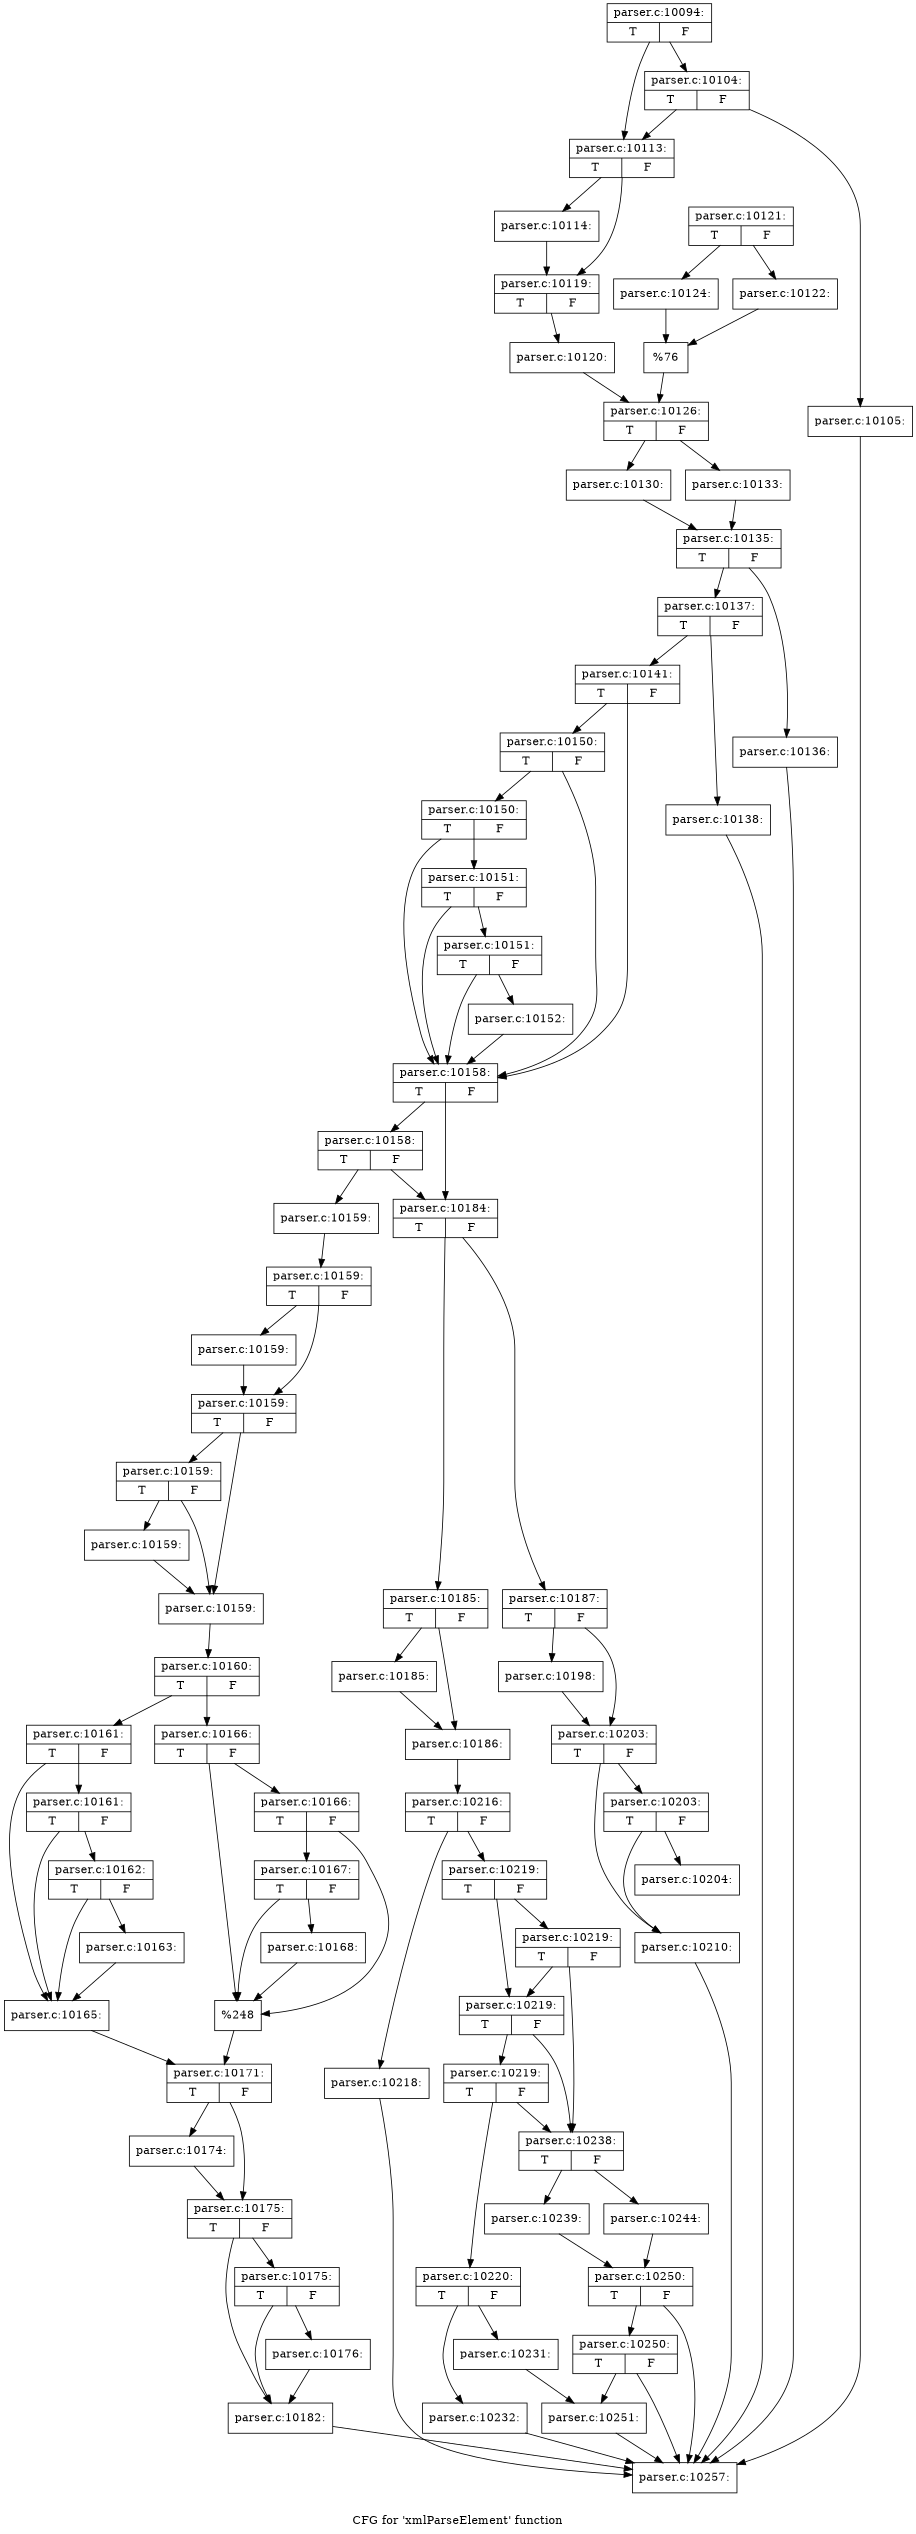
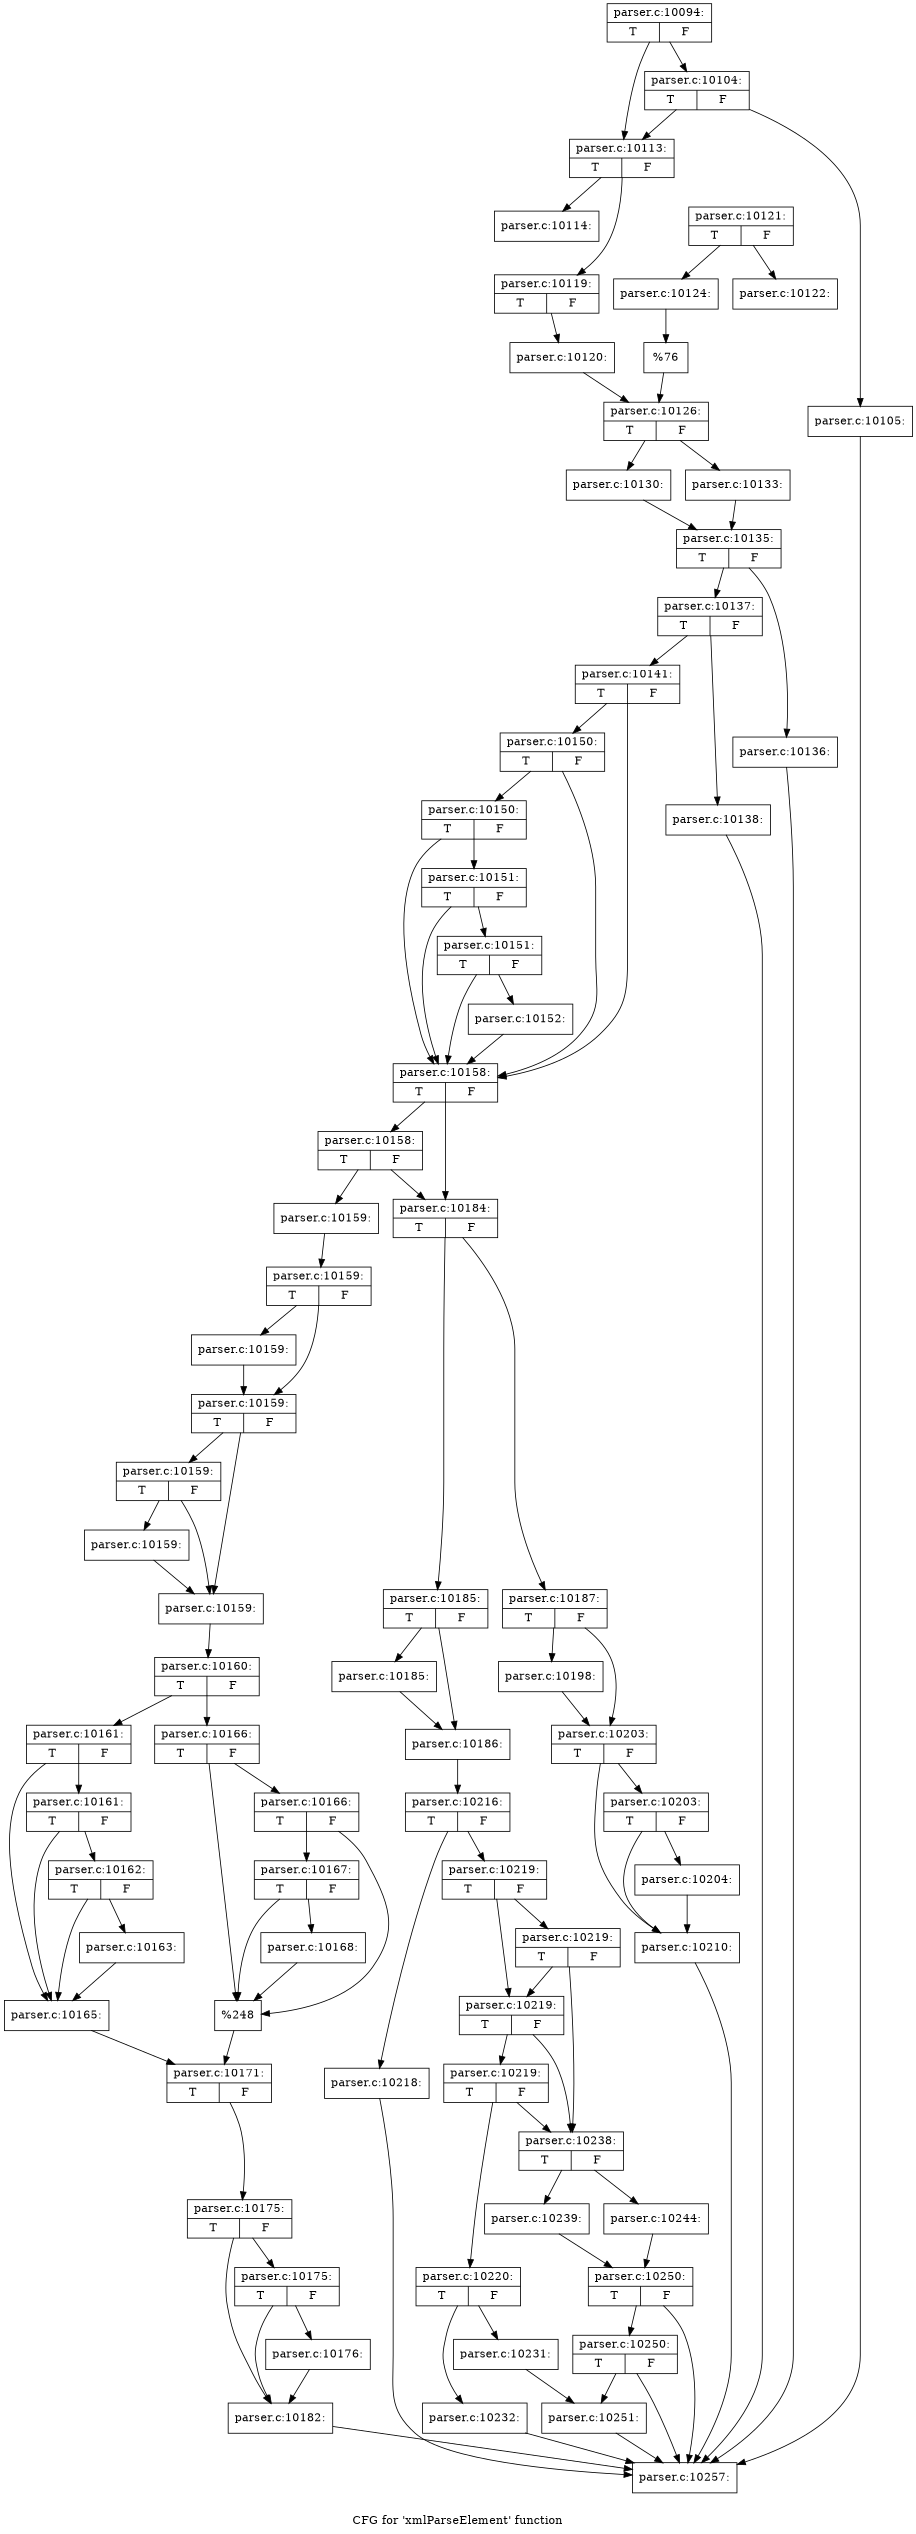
  digraph {
    label="CFG for 'xmlParseElement' function"
    node [shape=record]
    n1 [label="{parser.c:10094:|{<s0>T|<s1>F}}"]
    n2 [label="{parser.c:10104:|{<s0>T|<s1>F}}"]
    n3 [label="{parser.c:10113:|{<s0>T|<s1>F}}"]
    n4 [label="{parser.c:10105:}"]
    n5 [label="{parser.c:10114:}"]
    n6 [label="{parser.c:10119:|{<s0>T|<s1>F}}"]
    n7 [label="{parser.c:10257:}"]
    n8 [label="{parser.c:10120:}"]
    n9 [label="{parser.c:10126:|{<s0>T|<s1>F}}"]
    n10 [label="{parser.c:10121:|{<s0>T|<s1>F}}"]
    n11 [label="{parser.c:10122:}"]
    n12 [label="{parser.c:10124:}"]
    n13 [label="{parser.c:10130:}"]
    n14 [label="{parser.c:10133:}"]
    n15 [label="{%76}"]
    n16 [label="{parser.c:10135:|{<s0>T|<s1>F}}"]
    n17 [label="{parser.c:10136:}"]
    n18 [label="{parser.c:10137:|{<s0>T|<s1>F}}"]
    n19 [label="{parser.c:10138:}"]
    n20 [label="{parser.c:10141:|{<s0>T|<s1>F}}"]
    n21 [label="{parser.c:10150:|{<s0>T|<s1>F}}"]
    n22 [label="{parser.c:10158:|{<s0>T|<s1>F}}"]
    n23 [label="{parser.c:10150:|{<s0>T|<s1>F}}"]
    n24 [label="{parser.c:10158:|{<s0>T|<s1>F}}"]
    n25 [label="{parser.c:10184:|{<s0>T|<s1>F}}"]
    n26 [label="{parser.c:10151:|{<s0>T|<s1>F}}"]
    n27 [label="{parser.c:10159:}"]
    n28 [label="{parser.c:10185:|{<s0>T|<s1>F}}"]
    n29 [label="{parser.c:10187:|{<s0>T|<s1>F}}"]
    n30 [label="{parser.c:10151:|{<s0>T|<s1>F}}"]
    n31 [label="{parser.c:10152:}"]
    n32 [label="{parser.c:10159:|{<s0>T|<s1>F}}"]
    n33 [label="{parser.c:10185:}"]
    n34 [label="{parser.c:10186:}"]
    n35 [label="{parser.c:10198:}"]
    n36 [label="{parser.c:10203:|{<s0>T|<s1>F}}"]
    n37 [label="{parser.c:10159:}"]
    n38 [label="{parser.c:10159:|{<s0>T|<s1>F}}"]
    n39 [label="{parser.c:10159:|{<s0>T|<s1>F}}"]
    n40 [label="{parser.c:10159:}"]
    n41 [label="{parser.c:10159:}"]
    n42 [label="{parser.c:10160:|{<s0>T|<s1>F}}"]
    n43 [label="{parser.c:10161:|{<s0>T|<s1>F}}"]
    n44 [label="{parser.c:10166:|{<s0>T|<s1>F}}"]
    n45 [label="{parser.c:10161:|{<s0>T|<s1>F}}"]
    n46 [label="{parser.c:10165:}"]
    n47 [label="{parser.c:10166:|{<s0>T|<s1>F}}"]
    n48 [label="{%248}"]
    n49 [label="{parser.c:10162:|{<s0>T|<s1>F}}"]
    n50 [label="{parser.c:10171:|{<s0>T|<s1>F}}"]
    n51 [label="{parser.c:10167:|{<s0>T|<s1>F}}"]
    n52 [label="{parser.c:10163:}"]
-   n53 [label="{parser.c:10174:}"]
    n54 [label="{parser.c:10175:|{<s0>T|<s1>F}}"]
    n55 [label="{parser.c:10175:|{<s0>T|<s1>F}}"]
    n56 [label="{parser.c:10182:}"]
    n57 [label="{parser.c:10168:}"]
    n58 [label="{parser.c:10176:}"]
    n59 [label="{parser.c:10216:|{<s0>T|<s1>F}}"]
    n60 [label="{parser.c:10203:|{<s0>T|<s1>F}}"]
    n61 [label="{parser.c:10210:}"]
    n62 [label="{parser.c:10218:}"]
    n63 [label="{parser.c:10219:|{<s0>T|<s1>F}}"]
    n64 [label="{parser.c:10219:|{<s0>T|<s1>F}}"]
    n65 [label="{parser.c:10219:|{<s0>T|<s1>F}}"]
    n66 [label="{parser.c:10204:}"]
    n67 [label="{parser.c:10238:|{<s0>T|<s1>F}}"]
    n68 [label="{parser.c:10219:|{<s0>T|<s1>F}}"]
    n69 [label="{parser.c:10239:}"]
    n70 [label="{parser.c:10244:}"]
    n71 [label="{parser.c:10220:|{<s0>T|<s1>F}}"]
    n72 [label="{parser.c:10250:|{<s0>T|<s1>F}}"]
    n73 [label="{parser.c:10231:}"]
    n74 [label="{parser.c:10232:}"]
    n75 [label="{parser.c:10251:}"]
    n76 [label="{parser.c:10250:|{<s0>T|<s1>F}}"]
    n1 -> n2
    n1 -> n3
    n2 -> n3
    n2 -> n4
    n3 -> n5
    n3 -> n6
    n4 -> n7
-   n5 -> n6
    n6 -> n8
    n8 -> n9
    n9 -> n13
    n9 -> n14
    n10 -> n11
    n10 -> n12
-   n11 -> n15
    n12 -> n15
    n13 -> n16
    n14 -> n16
    n15 -> n9
    n16 -> n17
    n16 -> n18
    n17 -> n7
    n18 -> n19
    n18 -> n20
    n19 -> n7
    n20 -> n21
    n20 -> n22
    n21 -> n22
    n21 -> n23
    n22 -> n24
    n22 -> n25
    n23 -> n22
    n23 -> n26
    n24 -> n25
    n24 -> n27
    n25 -> n28
    n25 -> n29
    n26 -> n22
    n26 -> n30
    n27 -> n32
    n28 -> n33
    n28 -> n34
    n29 -> n35
    n29 -> n36
    n30 -> n22
    n30 -> n31
    n31 -> n22
    n32 -> n37
    n32 -> n38
    n33 -> n34
    n34 -> n59
    n35 -> n36
    n36 -> n60
    n36 -> n61
    n37 -> n38
    n38 -> n39
    n38 -> n40
    n39 -> n40
    n39 -> n41
    n40 -> n42
    n41 -> n40
    n42 -> n43
    n42 -> n44
    n43 -> n45
    n43 -> n46
    n44 -> n47
    n44 -> n48
    n45 -> n46
    n45 -> n49
    n46 -> n50
    n47 -> n48
    n47 -> n51
    n48 -> n50
    n49 -> n46
    n49 -> n52
-   n50 -> n53
    n50 -> n54
    n51 -> n48
    n51 -> n57
    n52 -> n46
-   n53 -> n54
    n54 -> n55
    n54 -> n56
    n55 -> n56
    n55 -> n58
    n56 -> n7
    n57 -> n48
    n58 -> n56
    n59 -> n62
    n59 -> n63
    n60 -> n61
    n60 -> n66
    n61 -> n7
    n62 -> n7
    n63 -> n64
    n63 -> n65
    n64 -> n65
    n64 -> n67
    n65 -> n67
    n65 -> n68
+   n66 -> n61
    n67 -> n69
    n67 -> n70
    n68 -> n67
    n68 -> n71
    n69 -> n72
    n70 -> n72
    n71 -> n73
    n71 -> n74
    n72 -> n7
    n72 -> n76
    n73 -> n75
    n74 -> n7
    n75 -> n7
    n76 -> n7
    n76 -> n75
  }
